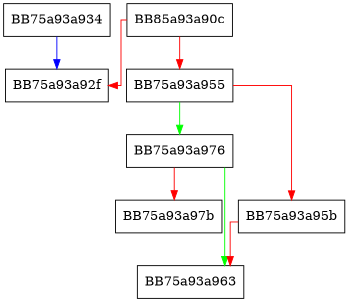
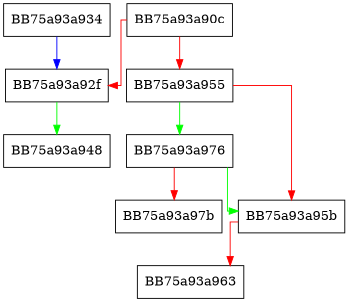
  digraph {
    splines=ortho
    node [shape=box]
    edge [color=red]
-   BB75a93a90c [label=BB85a93a90c]
+   BB75a93a90c
    BB75a93a92f
    BB75a93a955
+   BB75a93a948
    BB75a93a934
    BB75a93a976
    BB75a93a963
    BB75a93a97b
    BB75a93a95b
    BB75a93a90c -> BB75a93a92f
    BB75a93a90c -> BB75a93a955
+   BB75a93a92f -> BB75a93a948 [color=green]
    BB75a93a955 -> BB75a93a976 [color=green]
    BB75a93a955 -> BB75a93a95b
    BB75a93a934 -> BB75a93a92f [color=blue]
-   BB75a93a976 -> BB75a93a963 [color=green]
+   BB75a93a976 -> BB75a93a95b [color=green]
    BB75a93a976 -> BB75a93a97b
    BB75a93a95b -> BB75a93a963
  }
